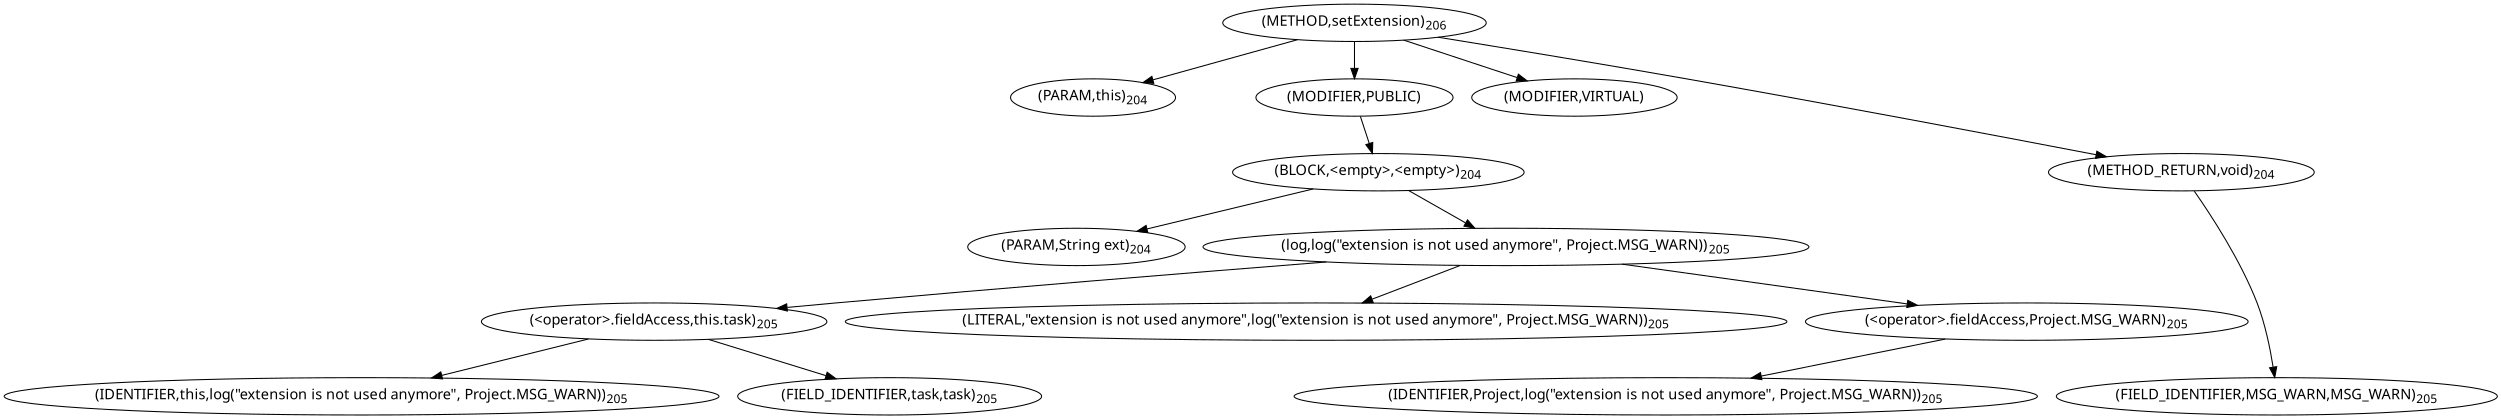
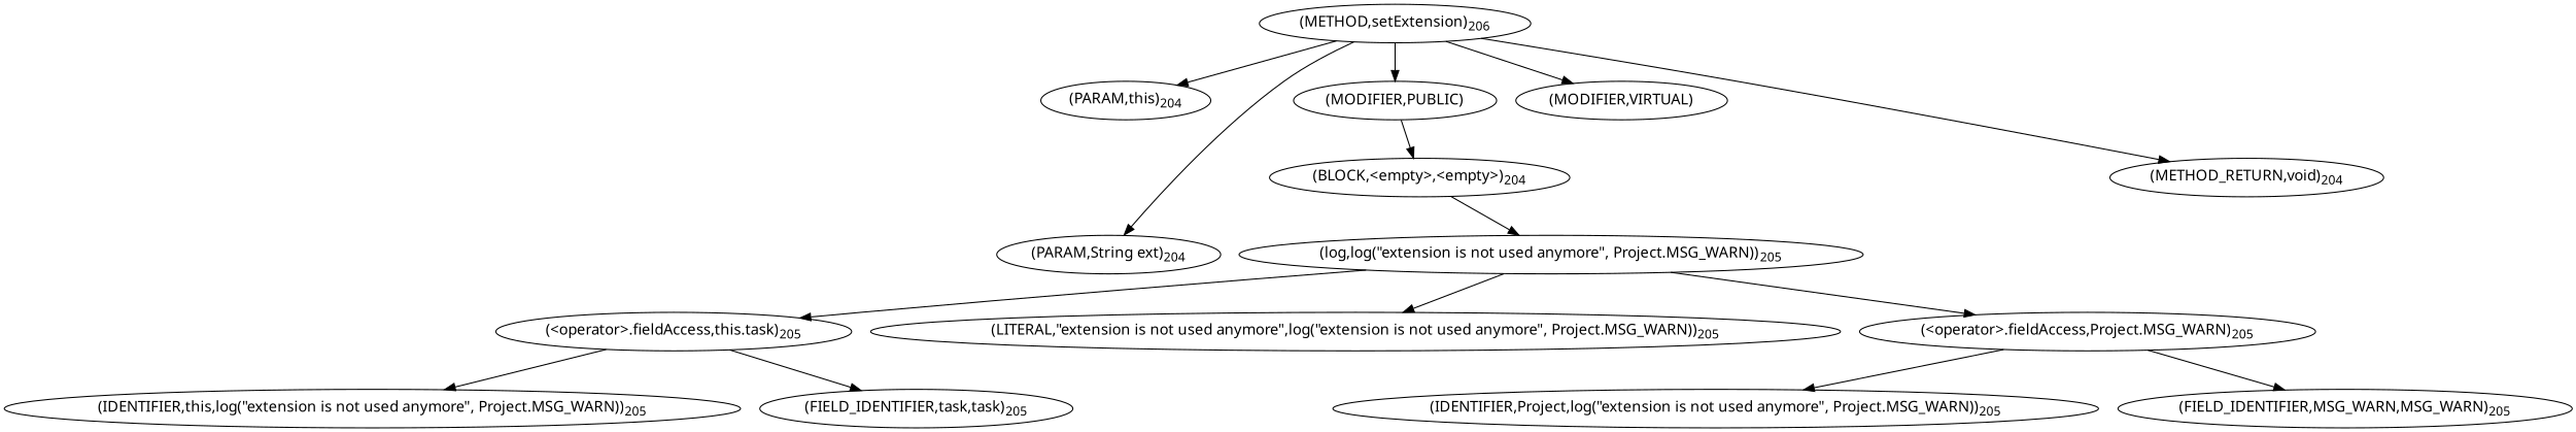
  digraph {
    fontname="Noto Sans"
    node [fontname="Noto Sans"]
    edge [fontname="Noto Sans"]
    n1 [label=<(METHOD,setExtension)<SUB>206</SUB>>]
    n2 [label=<(PARAM,this)<SUB>204</SUB>>]
    n3 [label=<(PARAM,String ext)<SUB>204</SUB>>]
    n4 [label=<(MODIFIER,PUBLIC)>]
    n5 [label=<(MODIFIER,VIRTUAL)>]
    n6 [label=<(METHOD_RETURN,void)<SUB>204</SUB>>]
    n7 [label=<(BLOCK,&lt;empty&gt;,&lt;empty&gt;)<SUB>204</SUB>>]
    n8 [label=<(log,log(&quot;extension is not used anymore&quot;, Project.MSG_WARN))<SUB>205</SUB>>]
    n9 [label=<(&lt;operator&gt;.fieldAccess,this.task)<SUB>205</SUB>>]
    n10 [label=<(LITERAL,&quot;extension is not used anymore&quot;,log(&quot;extension is not used anymore&quot;, Project.MSG_WARN))<SUB>205</SUB>>]
    n11 [label=<(&lt;operator&gt;.fieldAccess,Project.MSG_WARN)<SUB>205</SUB>>]
    n12 [label=<(IDENTIFIER,this,log(&quot;extension is not used anymore&quot;, Project.MSG_WARN))<SUB>205</SUB>>]
    n13 [label=<(FIELD_IDENTIFIER,task,task)<SUB>205</SUB>>]
    n14 [label=<(IDENTIFIER,Project,log(&quot;extension is not used anymore&quot;, Project.MSG_WARN))<SUB>205</SUB>>]
    n15 [label=<(FIELD_IDENTIFIER,MSG_WARN,MSG_WARN)<SUB>205</SUB>>]
    n1 -> n2
-   n7 -> n3
+   n1 -> n3
    n1 -> n4
    n1 -> n5
    n1 -> n6
    n4 -> n7
    n7 -> n8
    n8 -> n9
    n8 -> n10
    n8 -> n11
    n9 -> n12
    n9 -> n13
    n11 -> n14
-   n6 -> n15
+   n11 -> n15
  }
